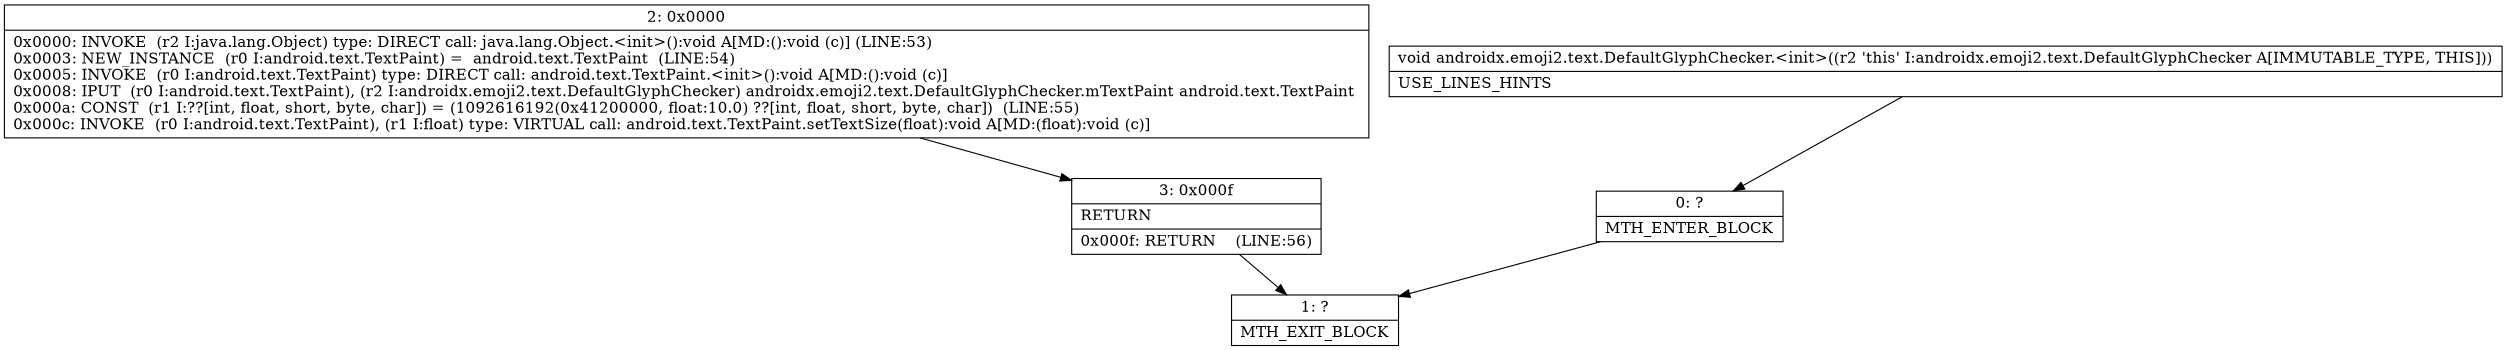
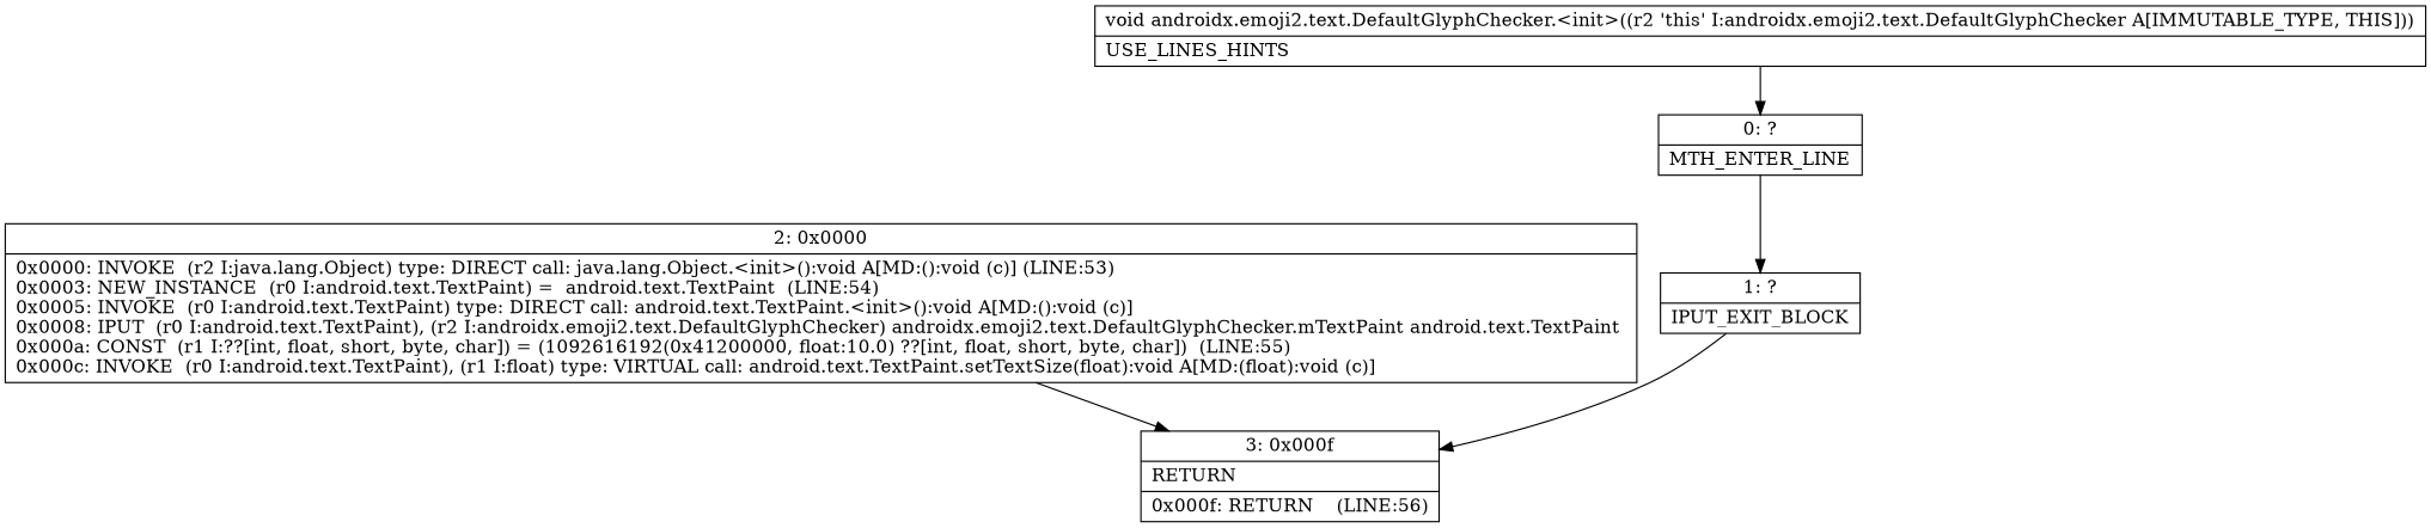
  digraph {
    node [shape=record]
-   n1 [label="{0\:\ ?|MTH_ENTER_BLOCK\l}"]
-   n2 [label="{1\:\ ?|MTH_EXIT_BLOCK\l}"]
+   n1 [label="{0\:\ ?|MTH_ENTER_LINE\l}"]
+   n2 [label="{1\:\ ?|IPUT_EXIT_BLOCK\l}"]
    n3 [label="{2\:\ 0x0000|0x0000: INVOKE  (r2 I:java.lang.Object) type: DIRECT call: java.lang.Object.\<init\>():void A[MD:():void (c)] (LINE:53)\l0x0003: NEW_INSTANCE  (r0 I:android.text.TextPaint) =  android.text.TextPaint  (LINE:54)\l0x0005: INVOKE  (r0 I:android.text.TextPaint) type: DIRECT call: android.text.TextPaint.\<init\>():void A[MD:():void (c)]\l0x0008: IPUT  (r0 I:android.text.TextPaint), (r2 I:androidx.emoji2.text.DefaultGlyphChecker) androidx.emoji2.text.DefaultGlyphChecker.mTextPaint android.text.TextPaint \l0x000a: CONST  (r1 I:??[int, float, short, byte, char]) = (1092616192(0x41200000, float:10.0) ??[int, float, short, byte, char])  (LINE:55)\l0x000c: INVOKE  (r0 I:android.text.TextPaint), (r1 I:float) type: VIRTUAL call: android.text.TextPaint.setTextSize(float):void A[MD:(float):void (c)]\l}"]
    n4 [label="{3\:\ 0x000f|RETURN\l|0x000f: RETURN    (LINE:56)\l}"]
    n5 [label="{void androidx.emoji2.text.DefaultGlyphChecker.\<init\>((r2 'this' I:androidx.emoji2.text.DefaultGlyphChecker A[IMMUTABLE_TYPE, THIS]))  | USE_LINES_HINTS\l}"]
    n1 -> n2
    n3 -> n4
-   n4 -> n2
+   n2 -> n4
    n5 -> n1
  }
